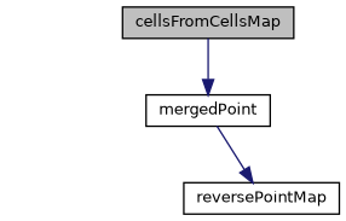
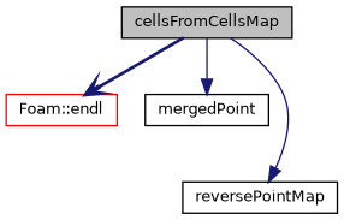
  digraph {
    rankdir=TB
    node [color=black fontname=Helvetica fontsize=10 shape=record]
    edge [arrowhead=normal color=midnightblue fontname=Helvetica fontsize=10 labelfontname=Helvetica labelfontsize=10 style=solid]
    n1 [fillcolor=grey75 fontcolor=black height=0.2 label=cellsFromCellsMap style=filled width=0.4]
+   n2 [color=red height=0.2 label="Foam::endl" width=0.4]
    n3 [height=0.2 label=mergedPoint width=0.4]
    n4 [height=0.2 label=reversePointMap width=0.4]
+   n1 -> n2 [arrowhead=vee style=bold]
    n1 -> n3
-   n3 -> n4
+   n1 -> n4
  }
